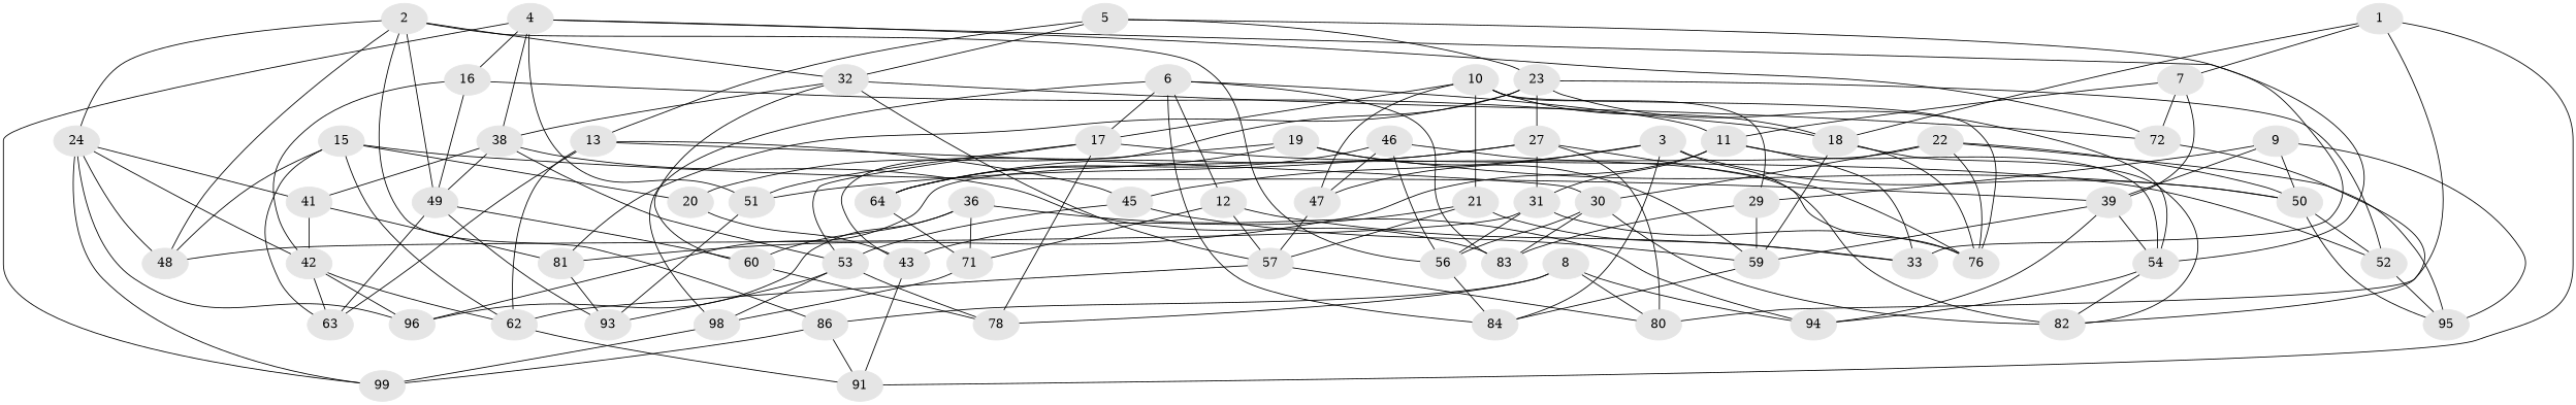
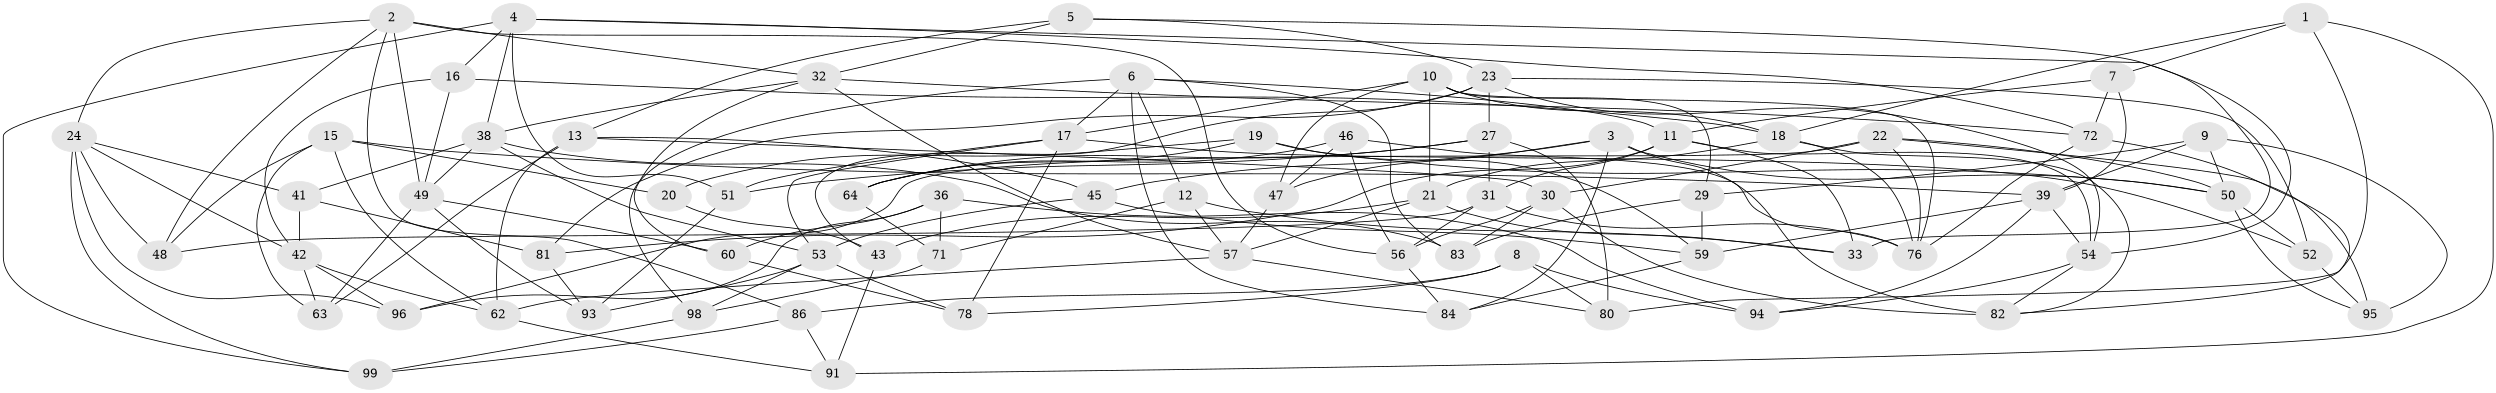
  graph {
    node [color=gray90 style=filled]
    1
    7
    18 [super="+44"]
    80
    91
    n6 [label=72]
    11 [super="+14"]
    39 [super="+88"]
    82 [super="+90"]
    76 [super="+85"]
    59 [super="+65"]
    2 [super="+28"]
    24 [super="+26"]
    32 [super="+73"]
    48
    49 [super="+92"]
    56 [super="+79"]
    86
    99
    42 [super="+70"]
    96
    41
    38 [super="+89"]
    57 [super="+60"]
    n25 [label=60]
    63
    93
    84
    3 [super="+55"]
    45
    47
    50 [super="+95"]
    53 [super="+87"]
    n34 [label=95]
    52
    4 [super="+37"]
    16
    51
    54 [super="+66"]
    83
    94
    13 [super="+75"]
    30 [super="+68"]
    62 [super="+72"]
    5
    23 [super="+35"]
    33
    81
    43
    27 [super="+58"]
    6 [super="+21"]
    12
    17 [super="+34"]
    98
    31 [super="+40"]
    71
    78
    8
    9
    29
    10 [super="+61"]
    n62 [label=21]
    15 [super="+69"]
    20
    19
    64
    22 [super="+74"]
    36
    46
    1 -- 7
    1 -- 18
    1 -- 80
    1 -- 91
    7 -- n6
    7 -- 11
    7 -- 39
    18 -- 82
    18 -- 76
-   18 -- 59
+   18 -- n62
    n6 -- 82
    11 -- 54
    11 -- 33
    11 -- 81
    11 -- 31
    39 -- 59
    39 -- 54
    39 -- 94
    59 -- 84
    2 -- 24
    2 -- 32
    2 -- 48
    2 -- 49
    2 -- 56
    2 -- 86
    24 -- 48
    24 -- 99
    24 -- 42
    24 -- 96
    24 -- 41
    32 -- n6
    32 -- 38
    32 -- 57
    32 -- n25
    49 -- n25
    49 -- 63
    49 -- 93
    56 -- 84
    86 -- 91
    86 -- 99
    42 -- 96
    42 -- 63
    42 -- 62
    41 -- 42
    41 -- 81
    38 -- 49
    38 -- 41
    38 -- 53
    38 -- 83
    57 -- 80
    57 -- 62
    n25 -- 78
    3 -- 82 [weight=2]
    3 -- 84
    3 -- 45
    3 -- 47
    3 -- 50
    45 -- 59
    45 -- 53
    47 -- 57
    50 -- n34
    50 -- 52
    53 -- 93
    53 -- 98
    53 -- 78
    52 -- n34
    4 -- n6
    4 -- 99
    4 -- 38
    4 -- 16
    4 -- 51
    4 -- 54
    16 -- 18
    16 -- 49
    16 -- 42
    51 -- 93
    54 -- 82
    54 -- 94
    13 -- 63
    13 -- 45
    13 -- 30
    13 -- 62 [weight=2]
    30 -- 82
    30 -- 56
    30 -- 83
    62 -- 91
    5 -- 32
    5 -- 13
    5 -- 23
    5 -- 33
    23 -- 52
    23 -- 54
    23 -- 81
    23 -- 43
    23 -- 27
    81 -- 93
    43 -- 91
    27 -- 80
-   27 -- 76
+   n6 -- 76
    27 -- 51
    27 -- 31
    27 -- 64
    6 -- 11
    6 -- 84
    6 -- 83
    6 -- 12
    6 -- 17
    6 -- 98
    12 -- 57
    12 -- 33
    12 -- 71
    17 -- 53
    17 -- 52
    17 -- 51
    17 -- 78
    98 -- 99
    31 -- 76
    31 -- 48
    31 -- 56 [weight=2]
    71 -- 98
    8 -- 80
    8 -- 86
    8 -- 94
    8 -- 78
    9 -- 39
    9 -- 50
    9 -- n34
    9 -- 29
    29 -- 59
    29 -- 83
    10 -- 18
    10 -- 76
    10 -- 47
    10 -- 17
    10 -- 29
    10 -- n62
    n62 -- 57
    n62 -- 33
    n62 -- 43
    15 -- 39
    15 -- 48
    15 -- 63
    15 -- 62
    15 -- 20 [weight=2]
    20 -- 43
    19 -- 59
    19 -- 50
    19 -- 20
    19 -- 64
    64 -- 71
    22 -- 76
    22 -- 96
    22 -- 50
    22 -- n34
    22 -- 30 [weight=2]
    36 -- 96
    36 -- n25
    36 -- 94
    36 -- 71
    46 -- 76
    46 -- 56
    46 -- 47
    46 -- 64
  }
